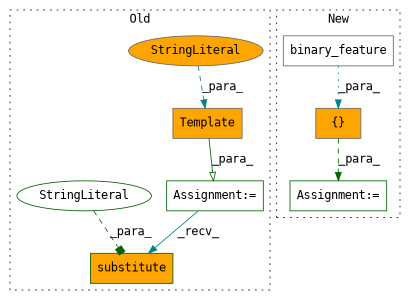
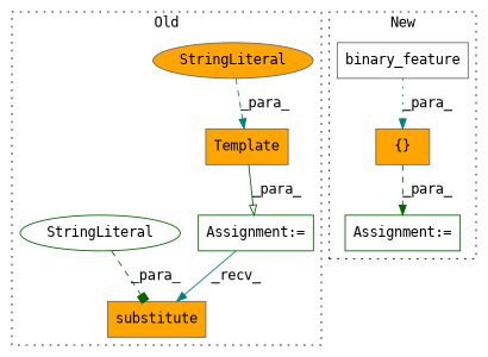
  digraph {
    fontname="DejaVu Sans Mono"
    node [a=32 l=1 shape=box style=filled fillcolor=orange color=gray40 fontname="DejaVu Sans Mono"]
    edge [color=darkgreen style=dashed arrowhead=normal fontname="DejaVu Sans Mono"]
    n1 [l="9,1" label=Template s="13637,13969"]
    n2 [a=45 l=323 label=StringLiteral s=13646 shape=ellipse]
    n3 [a=7 label="Assignment:=" s=13636 fillcolor=white color=darkgreen]
-   n4 [l="11,1" label=substitute s="14015,14059" color=darkgreen]
+   n4 [l="11,1" label=substitute s="14015,14059"]
    n5 [a=45 l=6 label=StringLiteral s=14053 shape=ellipse fillcolor=white color=darkgreen]
    n6 [l=16 label=binary_feature s=13011 fillcolor=white]
    n7 [a=4 l="1,1" label="{}" s="13010,13047"]
    n8 [a=7 label="Assignment:=" s=12988 fillcolor=white color=darkgreen]
    subgraph cluster_1 {
      label=Old
      style=dotted
      n1
      n2
      n3
      n4
      n5
    }
    subgraph cluster_2 {
      label=New
      style=dotted
      n6
      n7
      n8
    }
    n1 -> n3 [label=_para_ style=solid arrowhead=onormal]
    n2 -> n1 [label=_para_ color=teal]
    n3 -> n4 [label=_recv_ color=teal style=solid]
    n5 -> n4 [label=_para_ arrowhead=box]
    n6 -> n7 [label=_para_ color=teal style=dotted]
    n7 -> n8 [label=_para_]
  }
